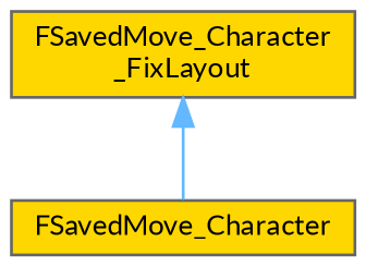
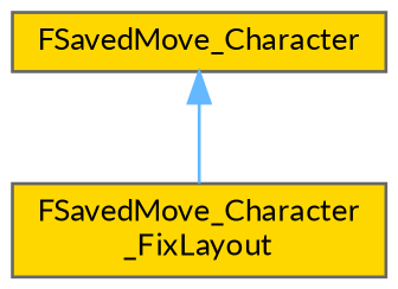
  digraph {
    rankdir=TB
    fontname=Lato
    node [color=grey40 fillcolor=gold fontname=Lato fontsize=10 shape=box style=filled]
    n1 [height=0.2 label="FSavedMove_Character\l_FixLayout" width=0.4]
    n2 [height=0.2 label=FSavedMove_Character width=0.4]
-   n1 -> n2 [color=steelblue1 dir=back fontname=Lato fontsize=10 labelfontname=Helvetica labelfontsize=10 style=solid]
+   n2 -> n1 [color=steelblue1 dir=back fontname=Lato fontsize=10 labelfontname=Helvetica labelfontsize=10 style=solid]
  }
